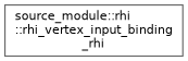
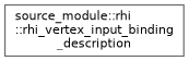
  digraph {
    rankdir=TB
-   n1 [color=grey40 fillcolor=white fontname=Helvetica fontsize=10 height=0.2 label="source_module::rhi\l::rhi_vertex_input_binding\l_rhi" shape=box style=filled width=0.4]
+   n1 [color=grey40 fillcolor=white fontname=Helvetica fontsize=10 height=0.2 label="source_module::rhi\l::rhi_vertex_input_binding\l_description" shape=box style=filled width=0.4]
  }
